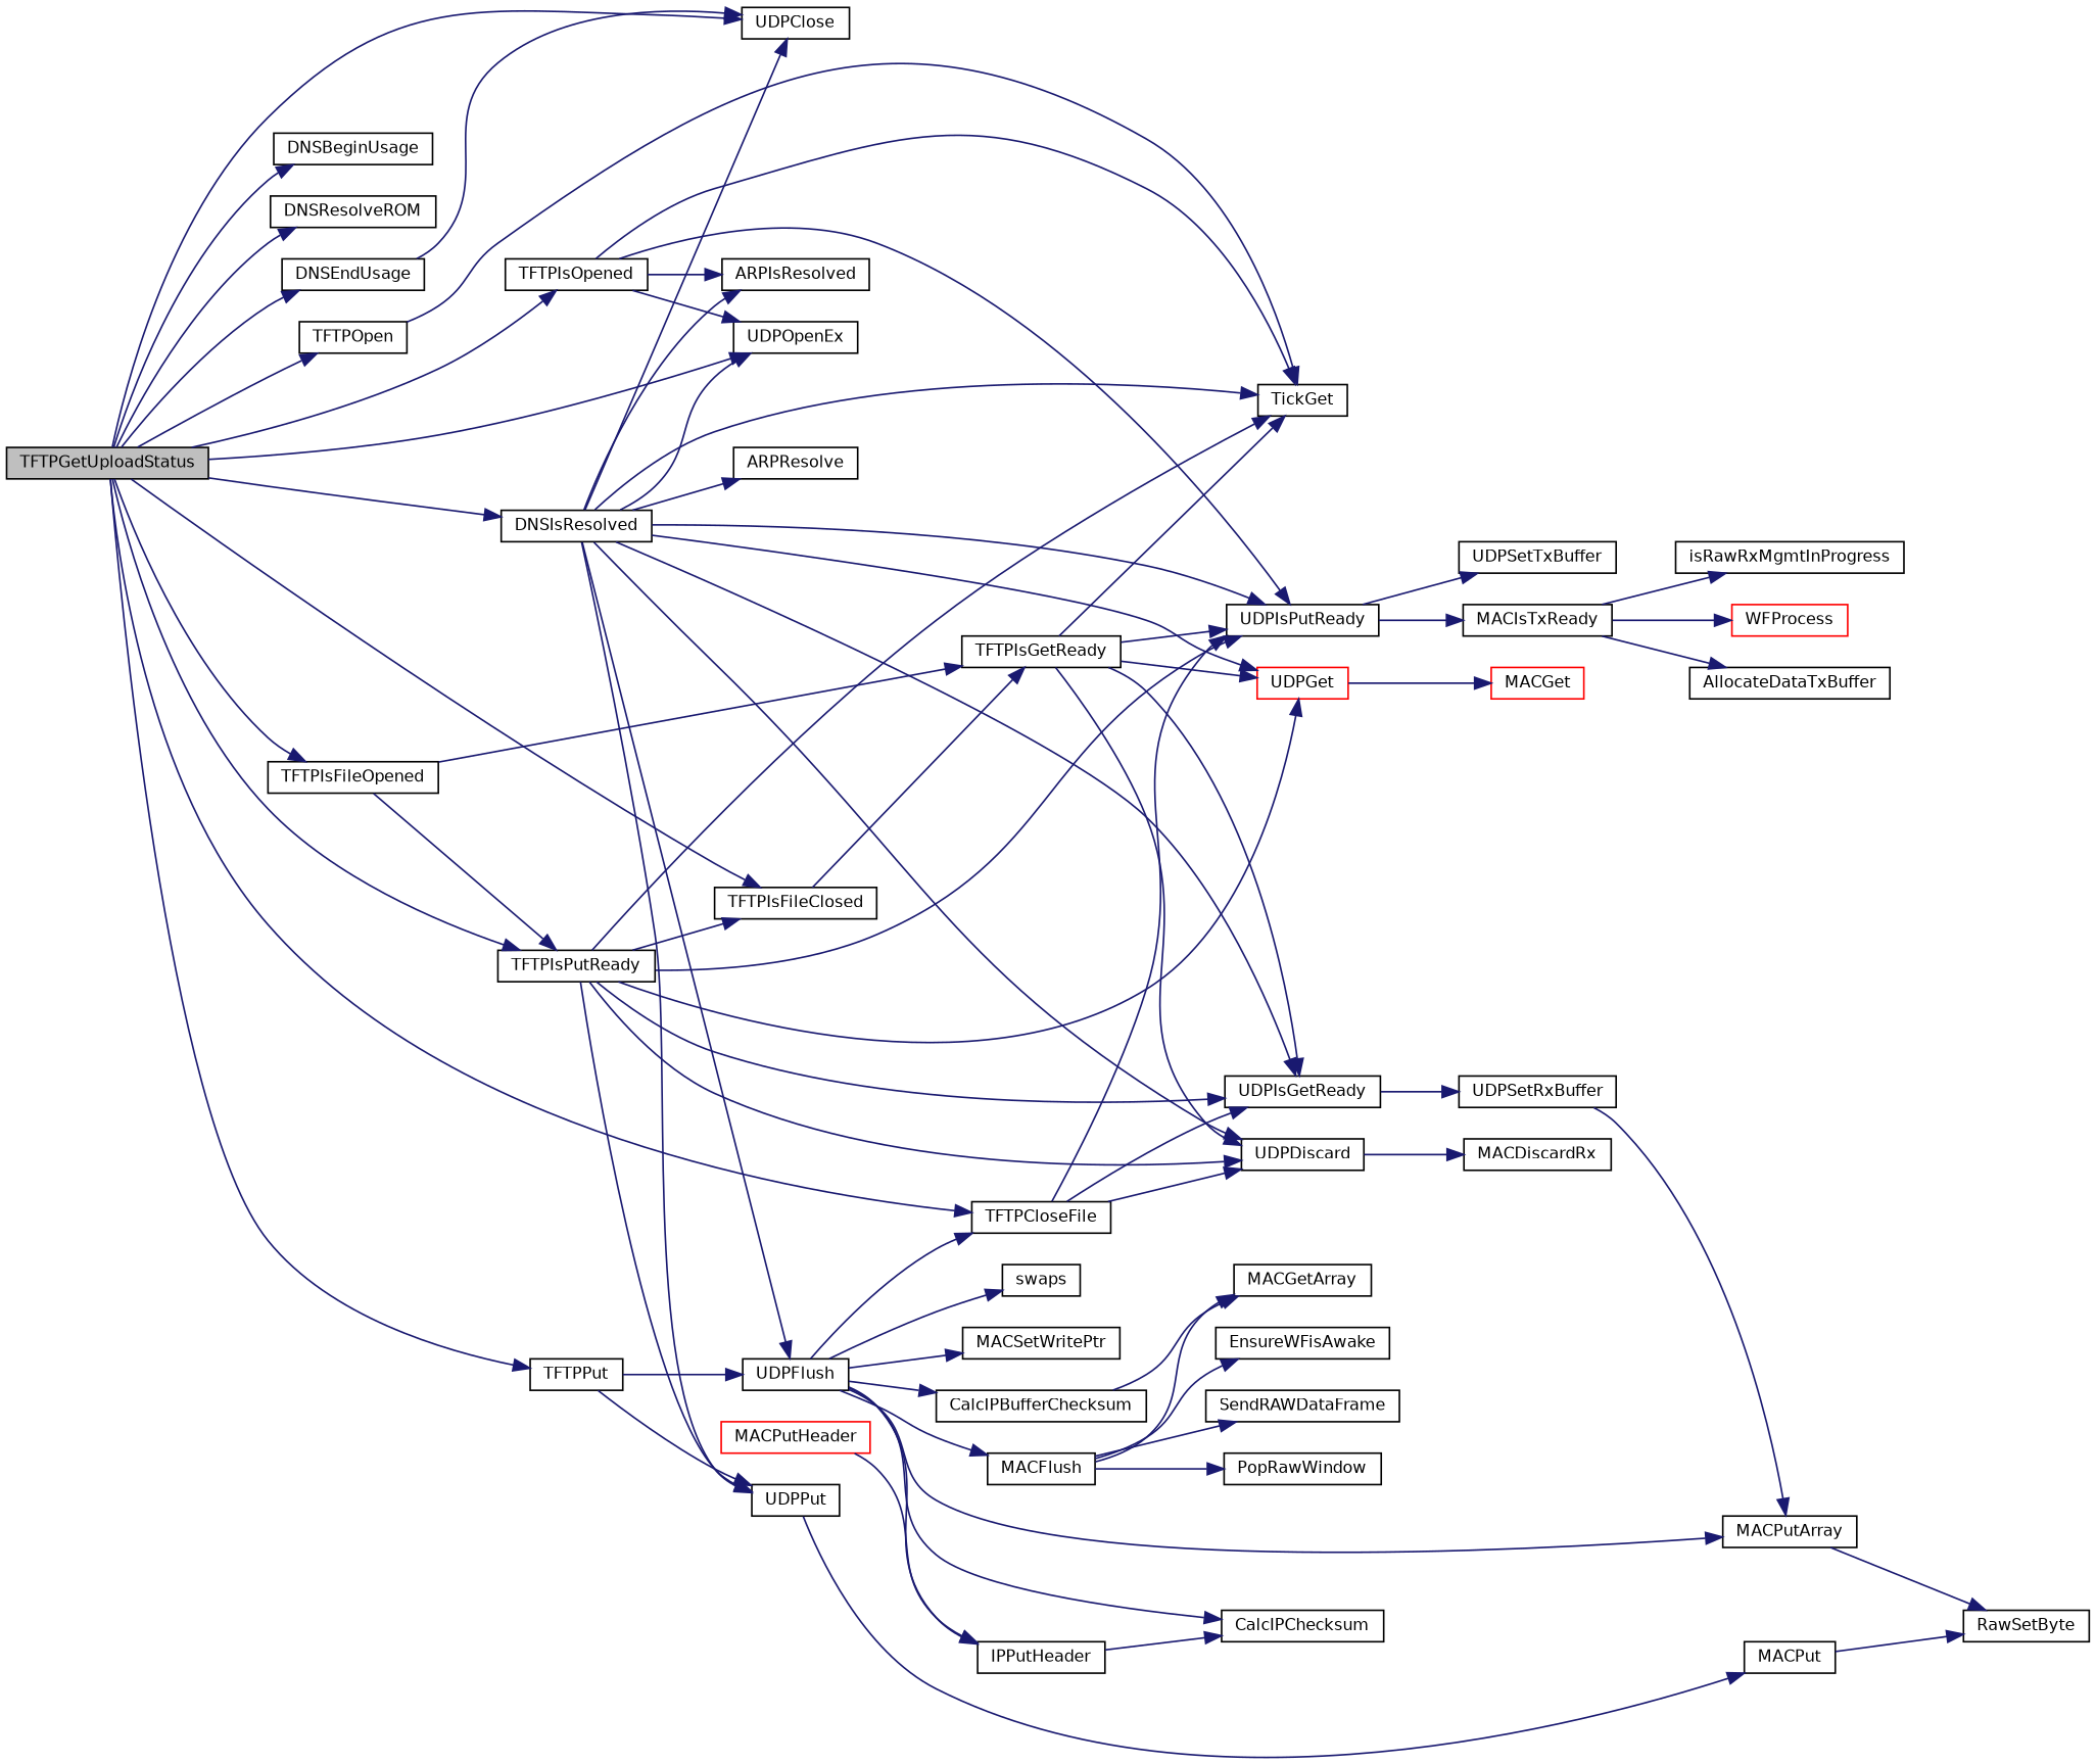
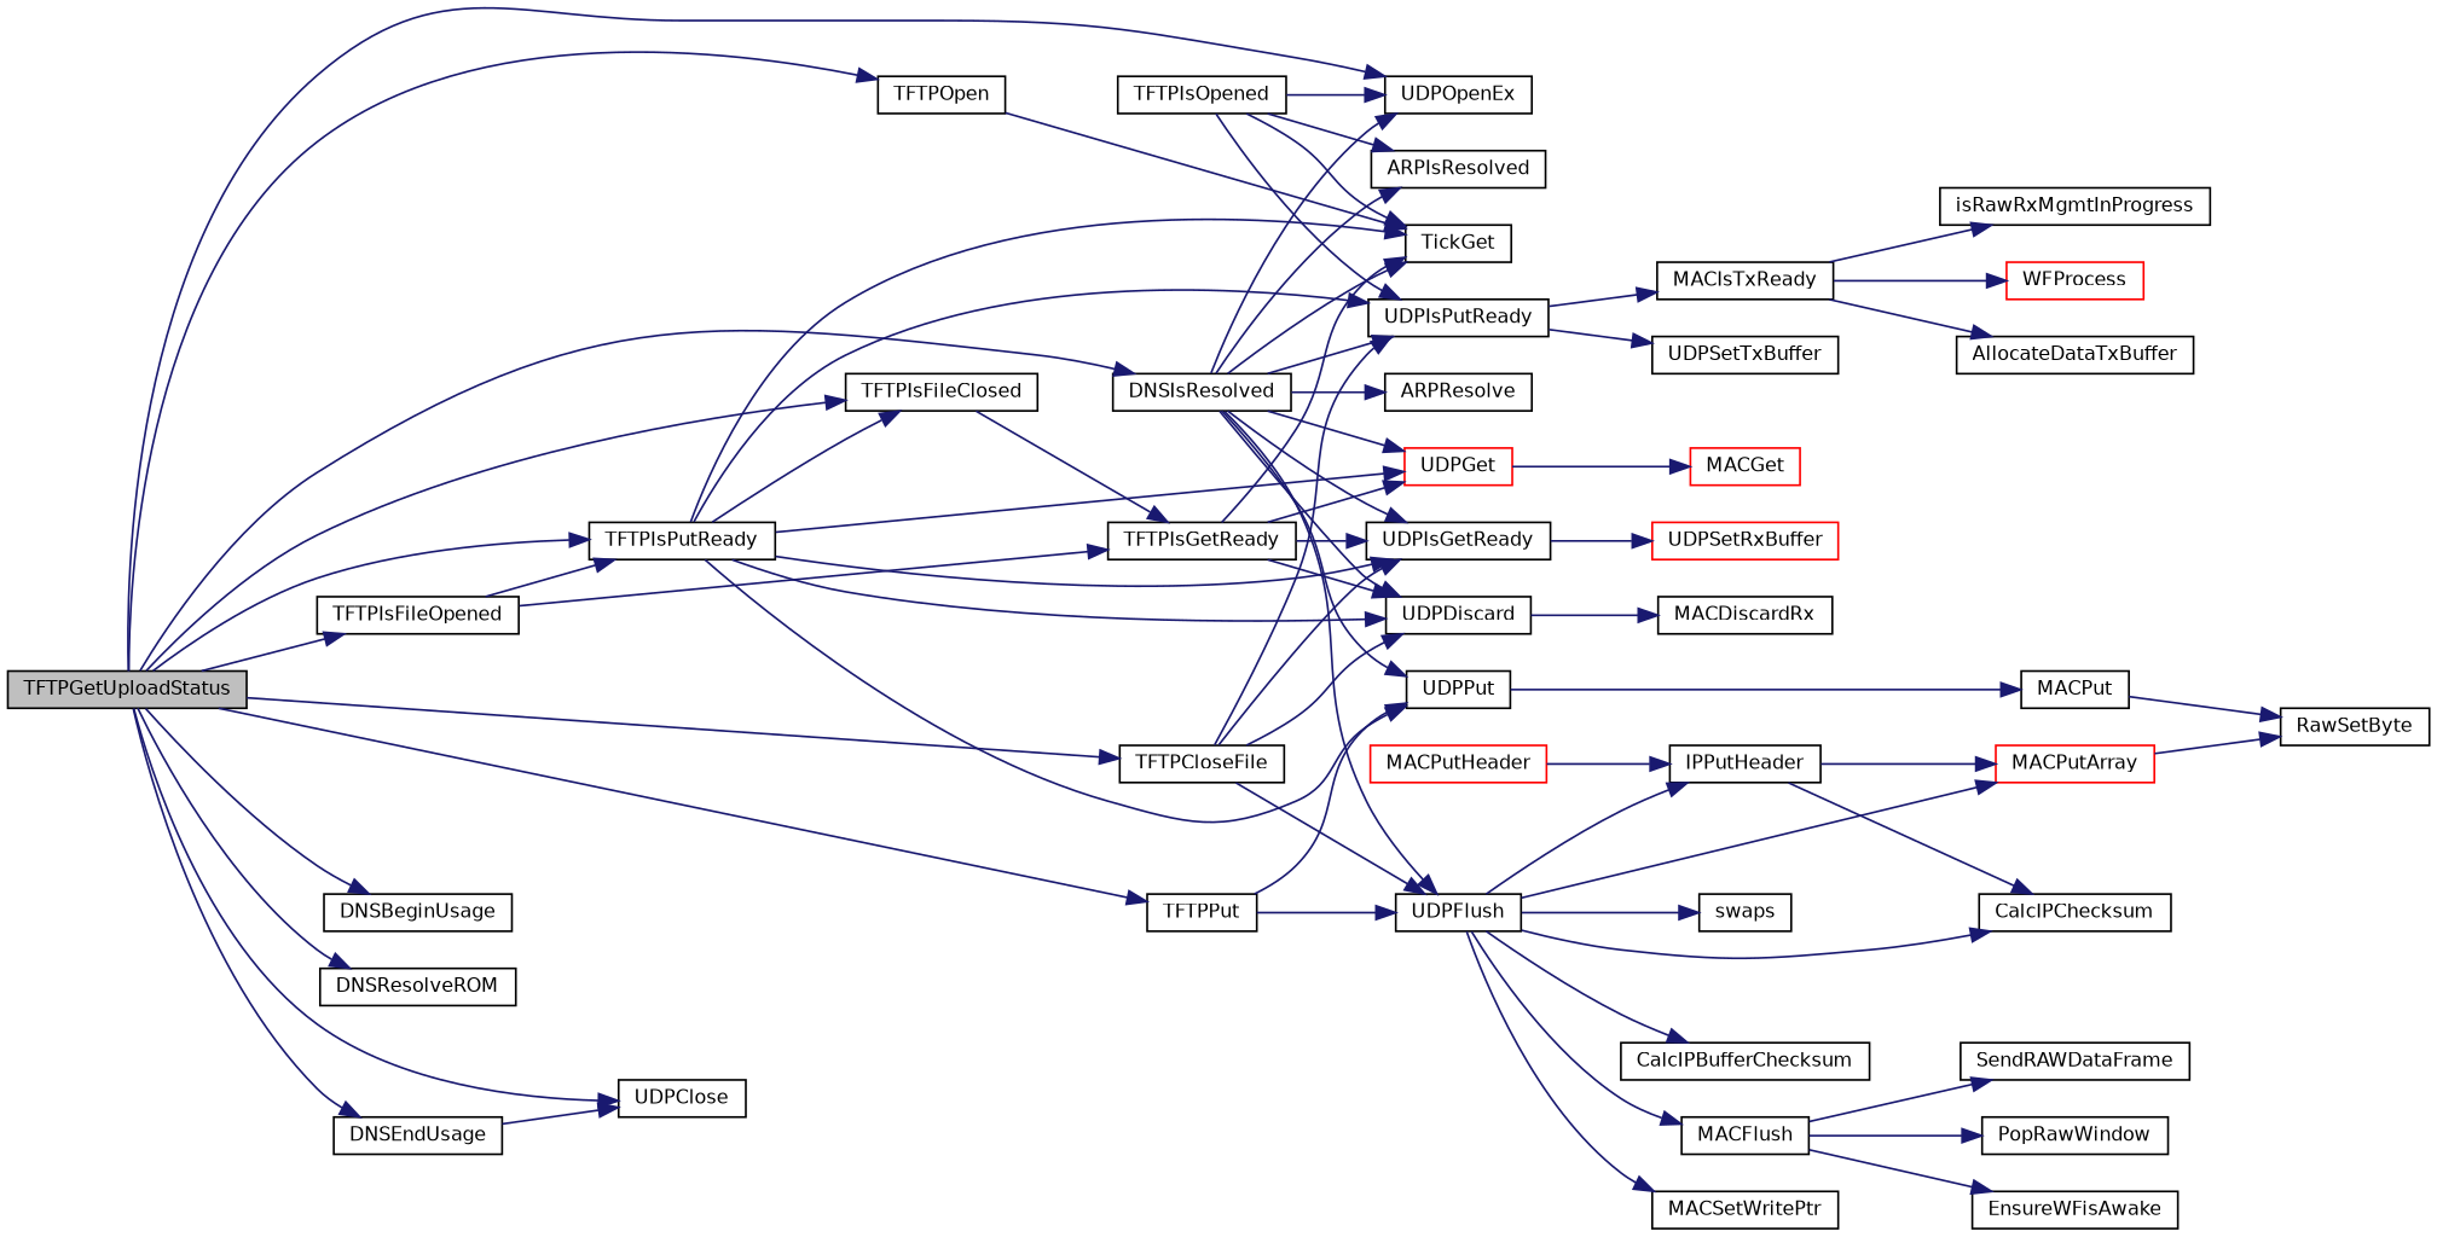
  digraph {
    rankdir=LR
    node [color=black fillcolor=white fontname=Helvetica fontsize=10 shape=record style=filled]
    edge [color=midnightblue fontname=Helvetica fontsize=10 labelfontname=Helvetica labelfontsize=10 style=solid]
    n1 [fillcolor=grey75 fontcolor=black height=0.2 label=TFTPGetUploadStatus width=0.4]
    n2 [height=0.2 label=UDPOpenEx width=0.4]
    n3 [height=0.2 label=DNSBeginUsage width=0.4]
    n4 [height=0.2 label=DNSResolveROM width=0.4]
    n5 [height=0.2 label=DNSIsResolved width=0.4]
    n6 [height=0.2 label=UDPClose width=0.4]
    n7 [height=0.2 label=DNSEndUsage width=0.4]
    n8 [height=0.2 label=TFTPOpen width=0.4]
    n9 [height=0.2 label=TFTPIsOpened width=0.4]
    n10 [height=0.2 label=TFTPIsFileOpened width=0.4]
    n11 [height=0.2 label=TFTPIsPutReady width=0.4]
    n12 [height=0.2 label=TFTPCloseFile width=0.4]
    n13 [height=0.2 label=TFTPPut width=0.4]
    n14 [height=0.2 label=TFTPIsFileClosed width=0.4]
    n15 [height=0.2 label=ARPResolve width=0.4]
    n16 [height=0.2 label=TickGet width=0.4]
    n17 [height=0.2 label=ARPIsResolved width=0.4]
    n18 [height=0.2 label=UDPIsPutReady width=0.4]
    n19 [height=0.2 label=UDPPut width=0.4]
    n20 [height=0.2 label=UDPFlush width=0.4]
    n21 [height=0.2 label=UDPIsGetReady width=0.4]
    n22 [color=red height=0.2 label=UDPGet width=0.4]
    n23 [height=0.2 label=UDPDiscard width=0.4]
    n24 [height=0.2 label=TFTPIsGetReady width=0.4]
    n25 [height=0.2 label=MACIsTxReady width=0.4]
    n26 [height=0.2 label=UDPSetTxBuffer width=0.4]
    n27 [height=0.2 label=MACPut width=0.4]
    n28 [height=0.2 label=swaps width=0.4]
    n29 [height=0.2 label=CalcIPChecksum width=0.4]
    n30 [height=0.2 label=MACSetWritePtr width=0.4]
    n31 [height=0.2 label=IPPutHeader width=0.4]
-   n32 [height=0.2 label=MACPutArray width=0.4]
+   n32 [color=red height=0.2 label=MACPutArray width=0.4]
    n33 [height=0.2 label=CalcIPBufferChecksum width=0.4]
    n34 [height=0.2 label=MACFlush width=0.4]
-   n35 [height=0.2 label=UDPSetRxBuffer width=0.4]
+   n35 [color=red height=0.2 label=UDPSetRxBuffer width=0.4]
    n36 [color=red height=0.2 label=MACGet width=0.4]
    n37 [height=0.2 label=MACDiscardRx width=0.4]
    n38 [height=0.2 label=isRawRxMgmtInProgress width=0.4]
    n39 [color=red height=0.2 label=WFProcess width=0.4]
    n40 [height=0.2 label=AllocateDataTxBuffer width=0.4]
    n41 [height=0.2 label=RawSetByte width=0.4]
-   n42 [height=0.2 label=MACGetArray width=0.4]
    n43 [height=0.2 label=PopRawWindow width=0.4]
    n44 [height=0.2 label=EnsureWFisAwake width=0.4]
    n45 [height=0.2 label=SendRAWDataFrame width=0.4]
    n46 [color=red height=0.2 label=MACPutHeader width=0.4]
    n1 -> n2
    n1 -> n3
    n1 -> n4
    n1 -> n5
    n1 -> n6
    n1 -> n7
    n1 -> n8
-   n1 -> n9
    n1 -> n10
    n1 -> n11
    n1 -> n12
    n1 -> n13
    n1 -> n14
    n5 -> n2
-   n5 -> n6
    n5 -> n15
    n5 -> n16
    n5 -> n17
    n5 -> n18
    n5 -> n19
    n5 -> n20
    n5 -> n21
    n5 -> n22
    n5 -> n23
    n7 -> n6
    n8 -> n16
    n9 -> n2
    n9 -> n16
    n9 -> n17
    n9 -> n18
    n10 -> n11
    n10 -> n24
    n11 -> n14
    n11 -> n16
    n11 -> n18
    n11 -> n19
    n11 -> n21
    n11 -> n22
    n11 -> n23
    n12 -> n18
-   n20 -> n12
+   n12 -> n20
    n12 -> n21
    n12 -> n23
    n13 -> n19
    n13 -> n20
    n14 -> n24
    n18 -> n25
    n18 -> n26
    n19 -> n27
    n20 -> n28
    n20 -> n29
    n20 -> n30
    n20 -> n31
    n20 -> n32
    n20 -> n33
    n20 -> n34
    n21 -> n35
    n22 -> n36
    n23 -> n37
    n24 -> n16
-   n24 -> n18
    n24 -> n21
    n24 -> n22
    n24 -> n23
    n25 -> n38
    n25 -> n39
    n25 -> n40
    n27 -> n41
    n31 -> n29
-   n35 -> n32
+   n31 -> n32
    n32 -> n41
-   n33 -> n42
-   n34 -> n42
    n34 -> n43
    n34 -> n44
    n34 -> n45
    n46 -> n31
  }
